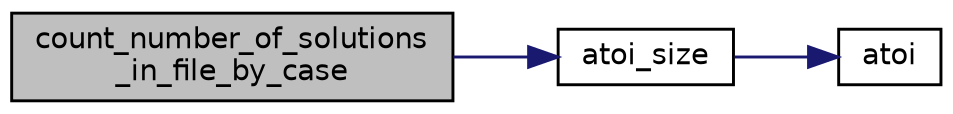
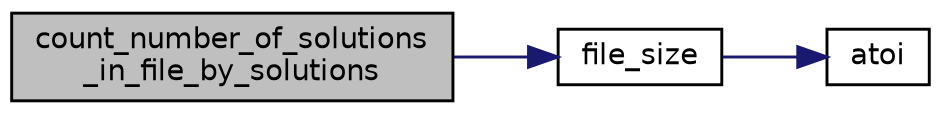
  digraph {
    rankdir=LR
    node [color=black fillcolor=white fontname=Helvetica fontsize=10 shape=record style=filled]
    edge [color=midnightblue fontname=Helvetica fontsize=10 labelfontname=Helvetica labelfontsize=10 style=solid]
-   n1 [fillcolor=grey75 fontcolor=black height=0.2 label="count_number_of_solutions\l_in_file_by_case" width=0.4]
-   n2 [height=0.2 label=atoi_size width=0.4]
+   n1 [fillcolor=grey75 fontcolor=black height=0.2 label="count_number_of_solutions\l_in_file_by_solutions" width=0.4]
+   n2 [height=0.2 label=file_size width=0.4]
    n3 [height=0.2 label=atoi width=0.4]
    n1 -> n2
    n2 -> n3
  }
